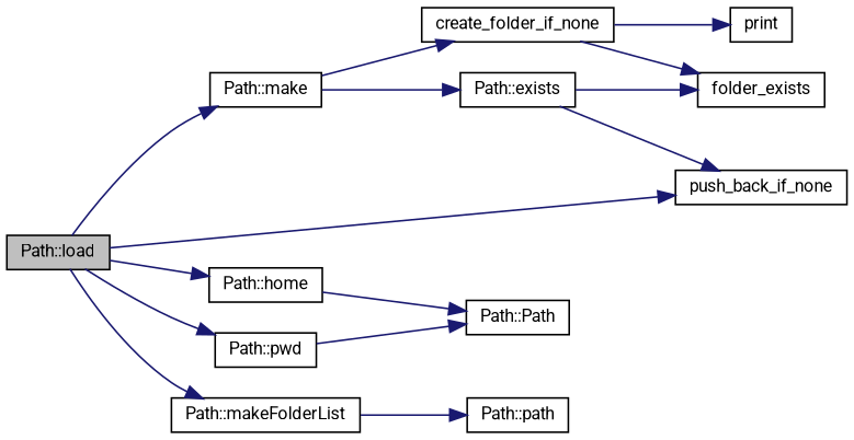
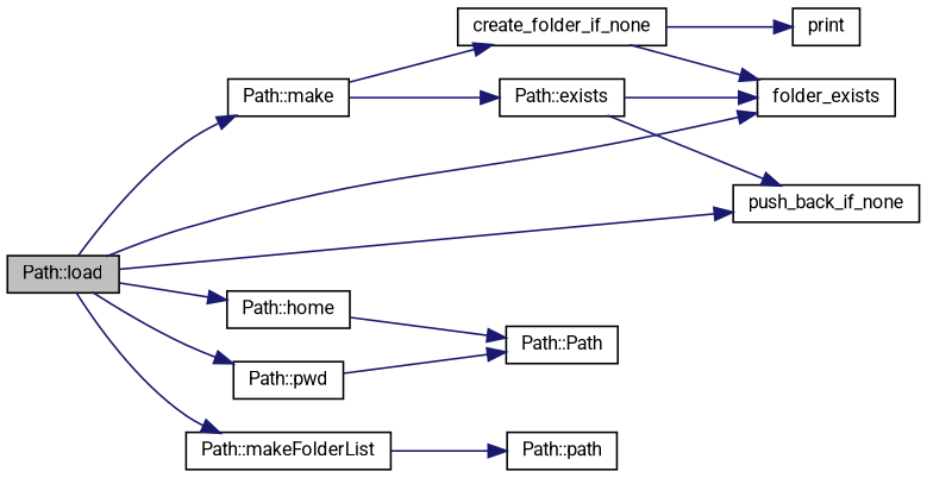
  digraph {
    fontname=Roboto
    rankdir=LR
    node [color=black fillcolor=white fontname=Roboto fontsize=10 shape=record style=filled]
    edge [color=midnightblue fontname=Roboto fontsize=10 labelfontname=Helvetica labelfontsize=10 style=solid]
    n1 [fillcolor=grey75 fontcolor=black height=0.2 label="Path::load" width=0.4]
    n2 [height=0.2 label=folder_exists width=0.4]
    n3 [height=0.2 label=push_back_if_none width=0.4]
    n4 [height=0.2 label="Path::home" width=0.4]
    n5 [height=0.2 label="Path::make" width=0.4]
    n6 [height=0.2 label="Path::makeFolderList" width=0.4]
    n7 [height=0.2 label="Path::pwd" width=0.4]
    n8 [height=0.2 label="Path::Path" width=0.4]
    n9 [height=0.2 label=create_folder_if_none width=0.4]
    n10 [height=0.2 label="Path::exists" width=0.4]
    n11 [height=0.2 label="Path::path" width=0.4]
    n12 [height=0.2 label=print width=0.4]
+   n1 -> n2
    n1 -> n3
    n1 -> n4
    n1 -> n5
    n1 -> n6
    n1 -> n7
    n4 -> n8
    n5 -> n9
    n5 -> n10
    n6 -> n11
    n7 -> n8
    n9 -> n2
    n9 -> n12
    n10 -> n2
    n10 -> n3
  }
